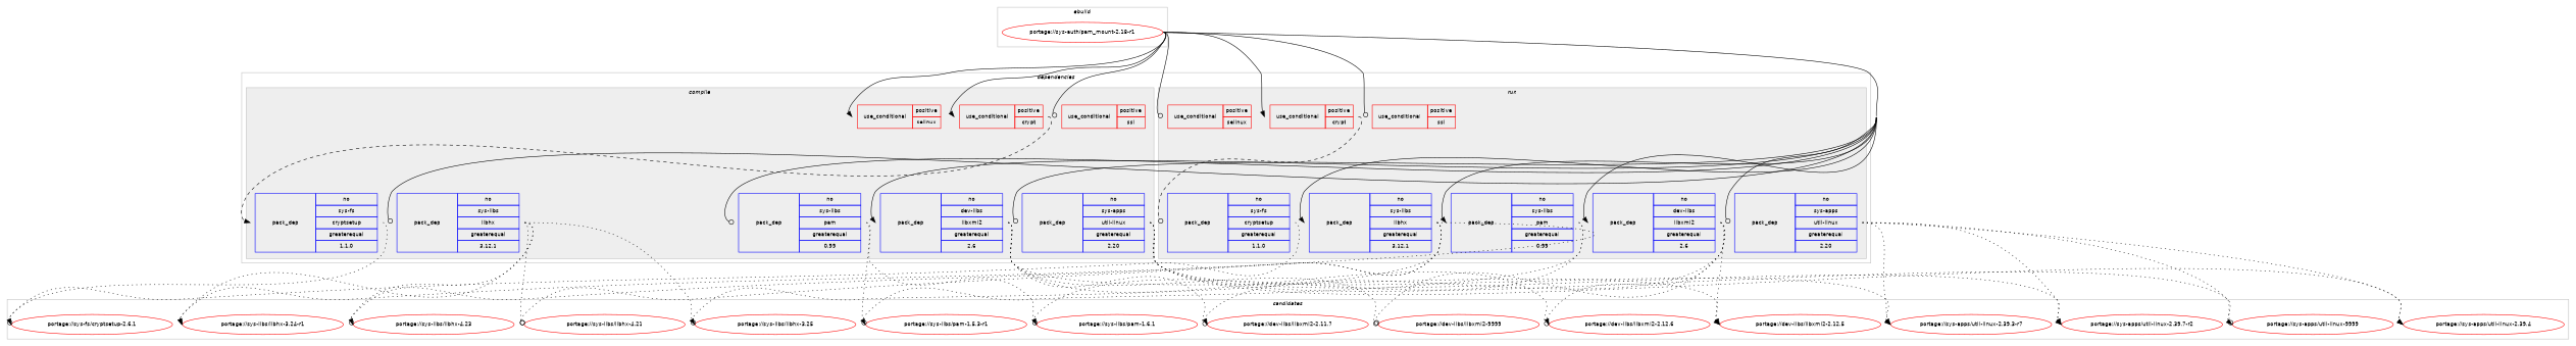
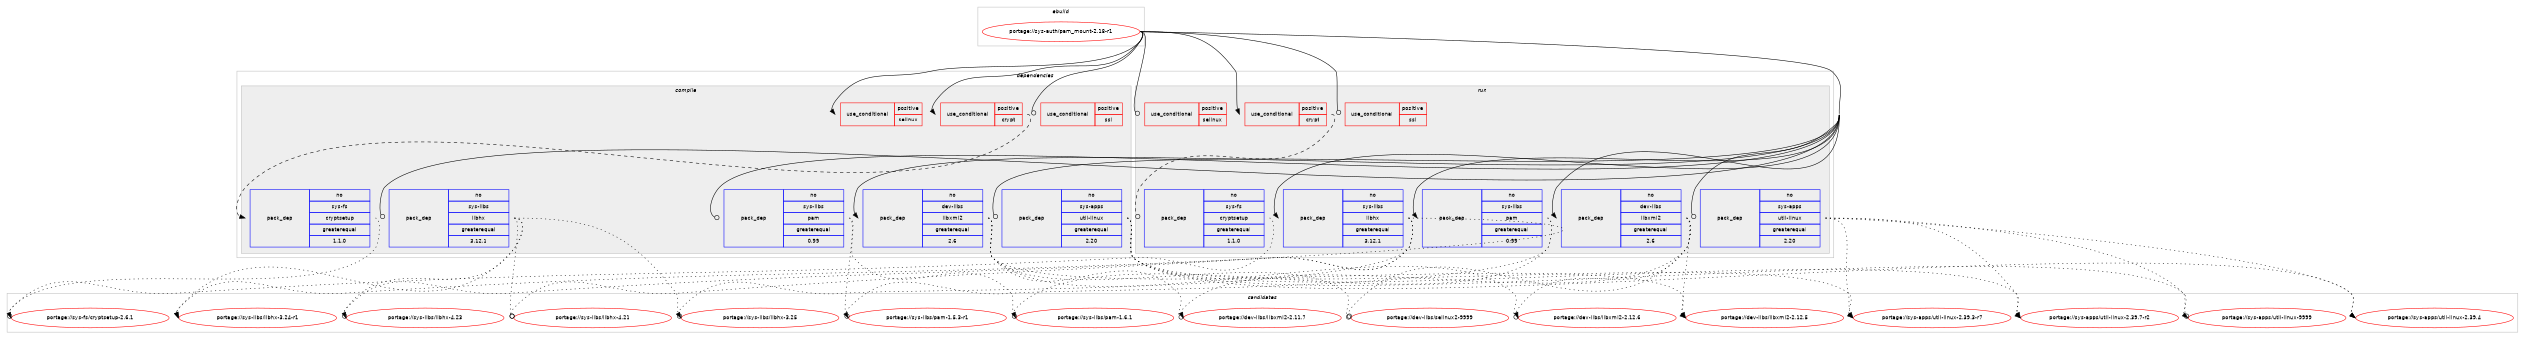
  digraph {
    compound=true
    concentrate=true
    fontname=Helvetica
    fontsize=10
    newrank=true
    rankdir=TB
    ranksep=1.5
    node [color=red fontname=Helvetica fontsize=10]
    edge [arrowhead=normal headport=w style=dotted tailport=e weight=100]
    n1 [label="portage://sys-auth/pam_mount-2.18-r1" width=4]
    n2 [color=blue label=<<TABLE BORDER="0" CELLBORDER="1" CELLSPACING="0" CELLPADDING="4" WIDTH="220"><TR><TD ROWSPAN="6" CELLPADDING="30">pack_dep</TD></TR><TR><TD WIDTH="110">no</TD></TR><TR><TD>sys-fs</TD></TR><TR><TD>cryptsetup</TD></TR><TR><TD>greaterequal</TD></TR><TR><TD>1.1.0</TD></TR></TABLE>> shape=none]
    n3 [label=<<TABLE BORDER="0" CELLBORDER="1" CELLSPACING="0" CELLPADDING="4"><TR><TD ROWSPAN="3" CELLPADDING="10">use_conditional</TD></TR><TR><TD>positive</TD></TR><TR><TD>crypt</TD></TR></TABLE>> shape=none]
    n4 [label=<<TABLE BORDER="0" CELLBORDER="1" CELLSPACING="0" CELLPADDING="4"><TR><TD ROWSPAN="3" CELLPADDING="10">use_conditional</TD></TR><TR><TD>positive</TD></TR><TR><TD>selinux</TD></TR></TABLE>> shape=none]
    n5 [label=<<TABLE BORDER="0" CELLBORDER="1" CELLSPACING="0" CELLPADDING="4"><TR><TD ROWSPAN="3" CELLPADDING="10">use_conditional</TD></TR><TR><TD>positive</TD></TR><TR><TD>ssl</TD></TR></TABLE>> shape=none]
    n6 [color=blue label=<<TABLE BORDER="0" CELLBORDER="1" CELLSPACING="0" CELLPADDING="4" WIDTH="220"><TR><TD ROWSPAN="6" CELLPADDING="30">pack_dep</TD></TR><TR><TD WIDTH="110">no</TD></TR><TR><TD>dev-libs</TD></TR><TR><TD>libxml2</TD></TR><TR><TD>greaterequal</TD></TR><TR><TD>2.6</TD></TR></TABLE>> shape=none]
    n7 [color=blue label=<<TABLE BORDER="0" CELLBORDER="1" CELLSPACING="0" CELLPADDING="4" WIDTH="220"><TR><TD ROWSPAN="6" CELLPADDING="30">pack_dep</TD></TR><TR><TD WIDTH="110">no</TD></TR><TR><TD>sys-apps</TD></TR><TR><TD>util-linux</TD></TR><TR><TD>greaterequal</TD></TR><TR><TD>2.20</TD></TR></TABLE>> shape=none]
    n8 [color=blue label=<<TABLE BORDER="0" CELLBORDER="1" CELLSPACING="0" CELLPADDING="4" WIDTH="220"><TR><TD ROWSPAN="6" CELLPADDING="30">pack_dep</TD></TR><TR><TD WIDTH="110">no</TD></TR><TR><TD>sys-libs</TD></TR><TR><TD>libhx</TD></TR><TR><TD>greaterequal</TD></TR><TR><TD>3.12.1</TD></TR></TABLE>> shape=none]
    n9 [color=blue label=<<TABLE BORDER="0" CELLBORDER="1" CELLSPACING="0" CELLPADDING="4" WIDTH="220"><TR><TD ROWSPAN="6" CELLPADDING="30">pack_dep</TD></TR><TR><TD WIDTH="110">no</TD></TR><TR><TD>sys-libs</TD></TR><TR><TD>pam</TD></TR><TR><TD>greaterequal</TD></TR><TR><TD>0.99</TD></TR></TABLE>> shape=none]
    n10 [color=blue label=<<TABLE BORDER="0" CELLBORDER="1" CELLSPACING="0" CELLPADDING="4" WIDTH="220"><TR><TD ROWSPAN="6" CELLPADDING="30">pack_dep</TD></TR><TR><TD WIDTH="110">no</TD></TR><TR><TD>sys-fs</TD></TR><TR><TD>cryptsetup</TD></TR><TR><TD>greaterequal</TD></TR><TR><TD>1.1.0</TD></TR></TABLE>> shape=none]
    n11 [label=<<TABLE BORDER="0" CELLBORDER="1" CELLSPACING="0" CELLPADDING="4"><TR><TD ROWSPAN="3" CELLPADDING="10">use_conditional</TD></TR><TR><TD>positive</TD></TR><TR><TD>crypt</TD></TR></TABLE>> shape=none]
    n12 [label=<<TABLE BORDER="0" CELLBORDER="1" CELLSPACING="0" CELLPADDING="4"><TR><TD ROWSPAN="3" CELLPADDING="10">use_conditional</TD></TR><TR><TD>positive</TD></TR><TR><TD>selinux</TD></TR></TABLE>> shape=none]
    n13 [label=<<TABLE BORDER="0" CELLBORDER="1" CELLSPACING="0" CELLPADDING="4"><TR><TD ROWSPAN="3" CELLPADDING="10">use_conditional</TD></TR><TR><TD>positive</TD></TR><TR><TD>ssl</TD></TR></TABLE>> shape=none]
    n14 [color=blue label=<<TABLE BORDER="0" CELLBORDER="1" CELLSPACING="0" CELLPADDING="4" WIDTH="220"><TR><TD ROWSPAN="6" CELLPADDING="30">pack_dep</TD></TR><TR><TD WIDTH="110">no</TD></TR><TR><TD>dev-libs</TD></TR><TR><TD>libxml2</TD></TR><TR><TD>greaterequal</TD></TR><TR><TD>2.6</TD></TR></TABLE>> shape=none]
    n15 [color=blue label=<<TABLE BORDER="0" CELLBORDER="1" CELLSPACING="0" CELLPADDING="4" WIDTH="220"><TR><TD ROWSPAN="6" CELLPADDING="30">pack_dep</TD></TR><TR><TD WIDTH="110">no</TD></TR><TR><TD>sys-apps</TD></TR><TR><TD>util-linux</TD></TR><TR><TD>greaterequal</TD></TR><TR><TD>2.20</TD></TR></TABLE>> shape=none]
    n16 [color=blue label=<<TABLE BORDER="0" CELLBORDER="1" CELLSPACING="0" CELLPADDING="4" WIDTH="220"><TR><TD ROWSPAN="6" CELLPADDING="30">pack_dep</TD></TR><TR><TD WIDTH="110">no</TD></TR><TR><TD>sys-libs</TD></TR><TR><TD>libhx</TD></TR><TR><TD>greaterequal</TD></TR><TR><TD>3.12.1</TD></TR></TABLE>> shape=none]
    n17 [color=blue label=<<TABLE BORDER="0" CELLBORDER="1" CELLSPACING="0" CELLPADDING="4" WIDTH="220"><TR><TD ROWSPAN="6" CELLPADDING="30">pack_dep</TD></TR><TR><TD WIDTH="110">no</TD></TR><TR><TD>sys-libs</TD></TR><TR><TD>pam</TD></TR><TR><TD>greaterequal</TD></TR><TR><TD>0.99</TD></TR></TABLE>> shape=none]
    n18 [label="portage://sys-fs/cryptsetup-2.6.1" width=4]
    n19 [label="portage://dev-libs/libxml2-2.11.7" width=4]
    n20 [label="portage://dev-libs/libxml2-2.12.5" width=4]
    n21 [label="portage://dev-libs/libxml2-2.12.6" width=4]
-   n22 [label="portage://dev-libs/libxml2-9999" width=4]
+   n22 [label="portage://dev-libs/selinux2-9999" width=4]
    n23 [label="portage://sys-apps/util-linux-2.39.7-r2" width=4]
    n24 [label="portage://sys-apps/util-linux-2.39.3-r7" width=4]
    n25 [label="portage://sys-apps/util-linux-2.39.4" width=4]
    n26 [label="portage://sys-apps/util-linux-9999" width=4]
    n27 [label="portage://sys-libs/libhx-3.24-r1" width=4]
    n28 [label="portage://sys-libs/libhx-3.25" width=4]
    n29 [label="portage://sys-libs/libhx-4.21" width=4]
    n30 [label="portage://sys-libs/libhx-4.23" width=4]
    n31 [label="portage://sys-libs/pam-1.5.3-r1" width=4]
    n32 [label="portage://sys-libs/pam-1.6.1" width=4]
    subgraph cluster_1 {
      color=gray
      label=<<i>ebuild</i>>
      rank=same
      n1
    }
    subgraph cluster_2 {
      color=gray
      label=<<i>dependencies</i>>
      subgraph cluster_3 {
        color=gray
        fillcolor="#eeeeee"
        label=<<i>compile</i>>
        style=filled
        subgraph sub_4 {
          color=gray
          fillcolor="#eeeeee"
          label=<<i>compile</i>>
          style=filled
          n3
          subgraph sub_5 {
            color=gray
            fillcolor="#eeeeee"
            label=<<i>compile</i>>
            style=filled
            n2
          }
        }
        subgraph sub_6 {
          color=gray
          fillcolor="#eeeeee"
          label=<<i>compile</i>>
          style=filled
          n4
        }
        subgraph sub_7 {
          color=gray
          fillcolor="#eeeeee"
          label=<<i>compile</i>>
          style=filled
          n5
        }
        subgraph sub_8 {
          color=gray
          fillcolor="#eeeeee"
          label=<<i>compile</i>>
          style=filled
          n6
        }
        subgraph sub_9 {
          color=gray
          fillcolor="#eeeeee"
          label=<<i>compile</i>>
          style=filled
          n7
        }
        subgraph sub_10 {
          color=gray
          fillcolor="#eeeeee"
          label=<<i>compile</i>>
          style=filled
          n8
        }
        subgraph sub_11 {
          color=gray
          fillcolor="#eeeeee"
          label=<<i>compile</i>>
          style=filled
          n9
        }
      }
      subgraph cluster_12 {
        color=gray
        fillcolor="#eeeeee"
        label=<<i>compile and run</i>>
        style=filled
      }
      subgraph cluster_13 {
        color=gray
        fillcolor="#eeeeee"
        label=<<i>run</i>>
        style=filled
        subgraph sub_14 {
          color=gray
          fillcolor="#eeeeee"
          label=<<i>run</i>>
          style=filled
          n11
          subgraph sub_15 {
            color=gray
            fillcolor="#eeeeee"
            label=<<i>run</i>>
            style=filled
            n10
          }
        }
        subgraph sub_16 {
          color=gray
          fillcolor="#eeeeee"
          label=<<i>run</i>>
          style=filled
          n12
        }
        subgraph sub_17 {
          color=gray
          fillcolor="#eeeeee"
          label=<<i>run</i>>
          style=filled
          n13
        }
        subgraph sub_18 {
          color=gray
          fillcolor="#eeeeee"
          label=<<i>run</i>>
          style=filled
          n14
        }
        subgraph sub_19 {
          color=gray
          fillcolor="#eeeeee"
          label=<<i>run</i>>
          style=filled
          n15
        }
        subgraph sub_20 {
          color=gray
          fillcolor="#eeeeee"
          label=<<i>run</i>>
          style=filled
          n16
        }
        subgraph sub_21 {
          color=gray
          fillcolor="#eeeeee"
          label=<<i>run</i>>
          style=filled
          n17
        }
      }
    }
    subgraph cluster_22 {
      color=gray
      label=<<i>candidates</i>>
      rank=same
      subgraph sub_23 {
        color=black
        label=<<i>candidates</i>>
        nodesep=1
        rank=same
        n18
      }
      subgraph sub_24 {
        color=black
        label=<<i>candidates</i>>
        nodesep=1
        rank=same
        n19
        n20
        n21
        n22
      }
      subgraph sub_25 {
        color=black
        label=<<i>candidates</i>>
        nodesep=1
        rank=same
        n23
        n24
        n25
        n26
      }
      subgraph sub_26 {
        color=black
        label=<<i>candidates</i>>
        nodesep=1
        rank=same
        n27
        n28
        n29
        n30
      }
      subgraph sub_27 {
        color=black
        label=<<i>candidates</i>>
        nodesep=1
        rank=same
        n31
        n32
      }
      subgraph sub_28 {
        color=black
        label=<<i>candidates</i>>
        nodesep=1
        rank=same
        n18
      }
      subgraph sub_29 {
        color=black
        label=<<i>candidates</i>>
        nodesep=1
        rank=same
        n19
        n20
        n21
        n22
      }
      subgraph sub_30 {
        color=black
        label=<<i>candidates</i>>
        nodesep=1
        rank=same
        n23
        n24
        n25
        n26
      }
      subgraph sub_31 {
        color=black
        label=<<i>candidates</i>>
        nodesep=1
        rank=same
        n31
        n32
      }
      subgraph sub_32 {
        color=black
        label=<<i>candidates</i>>
        nodesep=1
        rank=same
        n27
        n28
        n29
        n30
      }
    }
    n1 -> n3 [style=solid weight=20]
    n1 -> n4 [style=solid weight=20]
    n1 -> n5 [arrowhead=odot style=solid weight=20]
    n1 -> n6 [style=solid weight=20]
    n1 -> n7 [arrowhead=odot style=solid weight=20]
    n1 -> n8 [arrowhead=odot style=solid weight=20]
    n1 -> n9 [arrowhead=odot style=solid weight=20]
    n1 -> n11 [style=solid weight=20]
    n1 -> n12 [arrowhead=odot style=solid weight=20]
    n1 -> n13 [arrowhead=odot style=solid weight=20]
    n1 -> n14 [style=solid weight=20]
    n1 -> n15 [arrowhead=odot style=solid weight=20]
    n1 -> n16 [style=solid weight=20]
    n1 -> n17 [style=solid weight=20]
    n2 -> n18
    n3 -> n2 [style=dashed weight=20]
    n6 -> n19 [arrowhead=odot]
    n6 -> n20
    n6 -> n21 [arrowhead=odot]
    n6 -> n22 [arrowhead=odot]
    n7 -> n23
    n7 -> n24
    n7 -> n25
    n7 -> n26
    n8 -> n27
    n8 -> n28
    n8 -> n29 [arrowhead=odot]
    n8 -> n30
    n9 -> n31
    n9 -> n32 [arrowhead=odot]
    n10 -> n18 [arrowhead=odot]
    n11 -> n10 [arrowhead=odot style=dashed weight=20]
    n14 -> n19
    n14 -> n20
    n14 -> n21
    n14 -> n22 [arrowhead=odot]
    n15 -> n23
    n15 -> n24
    n15 -> n25
    n15 -> n26 [arrowhead=odot]
    n16 -> n27
    n16 -> n28 [arrowhead=odot]
    n16 -> n29 [arrowhead=odot]
    n16 -> n30 [arrowhead=odot]
    n17 -> n31 [arrowhead=odot]
    n17 -> n32
  }
